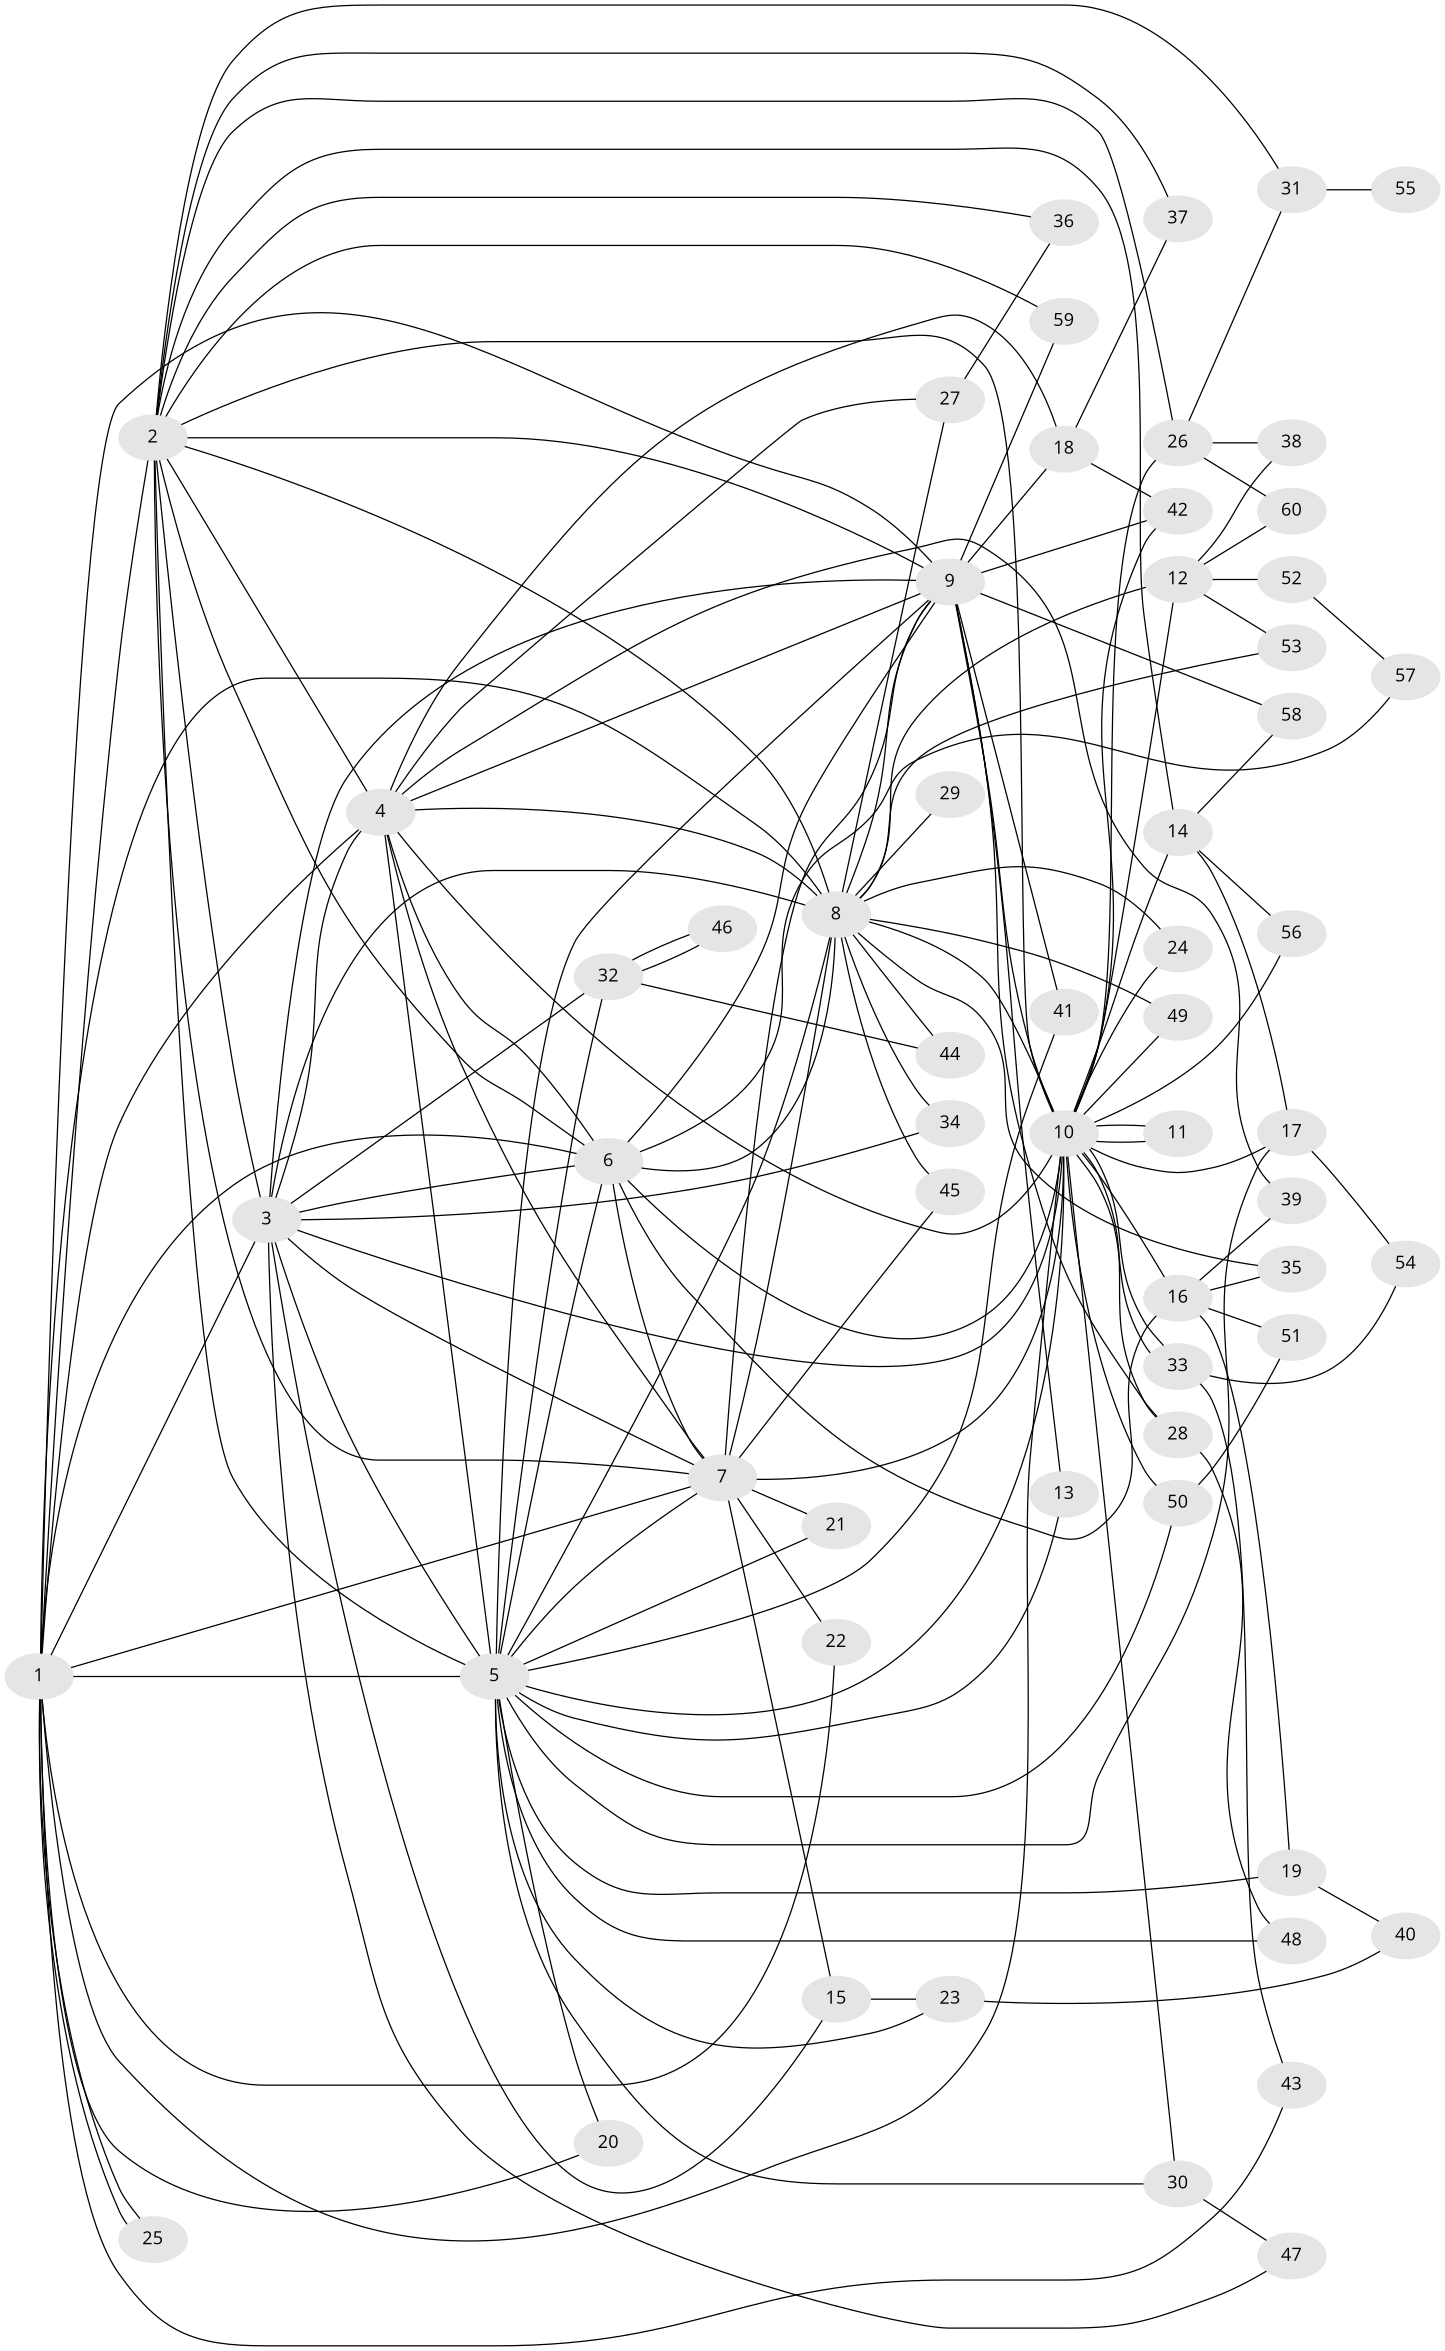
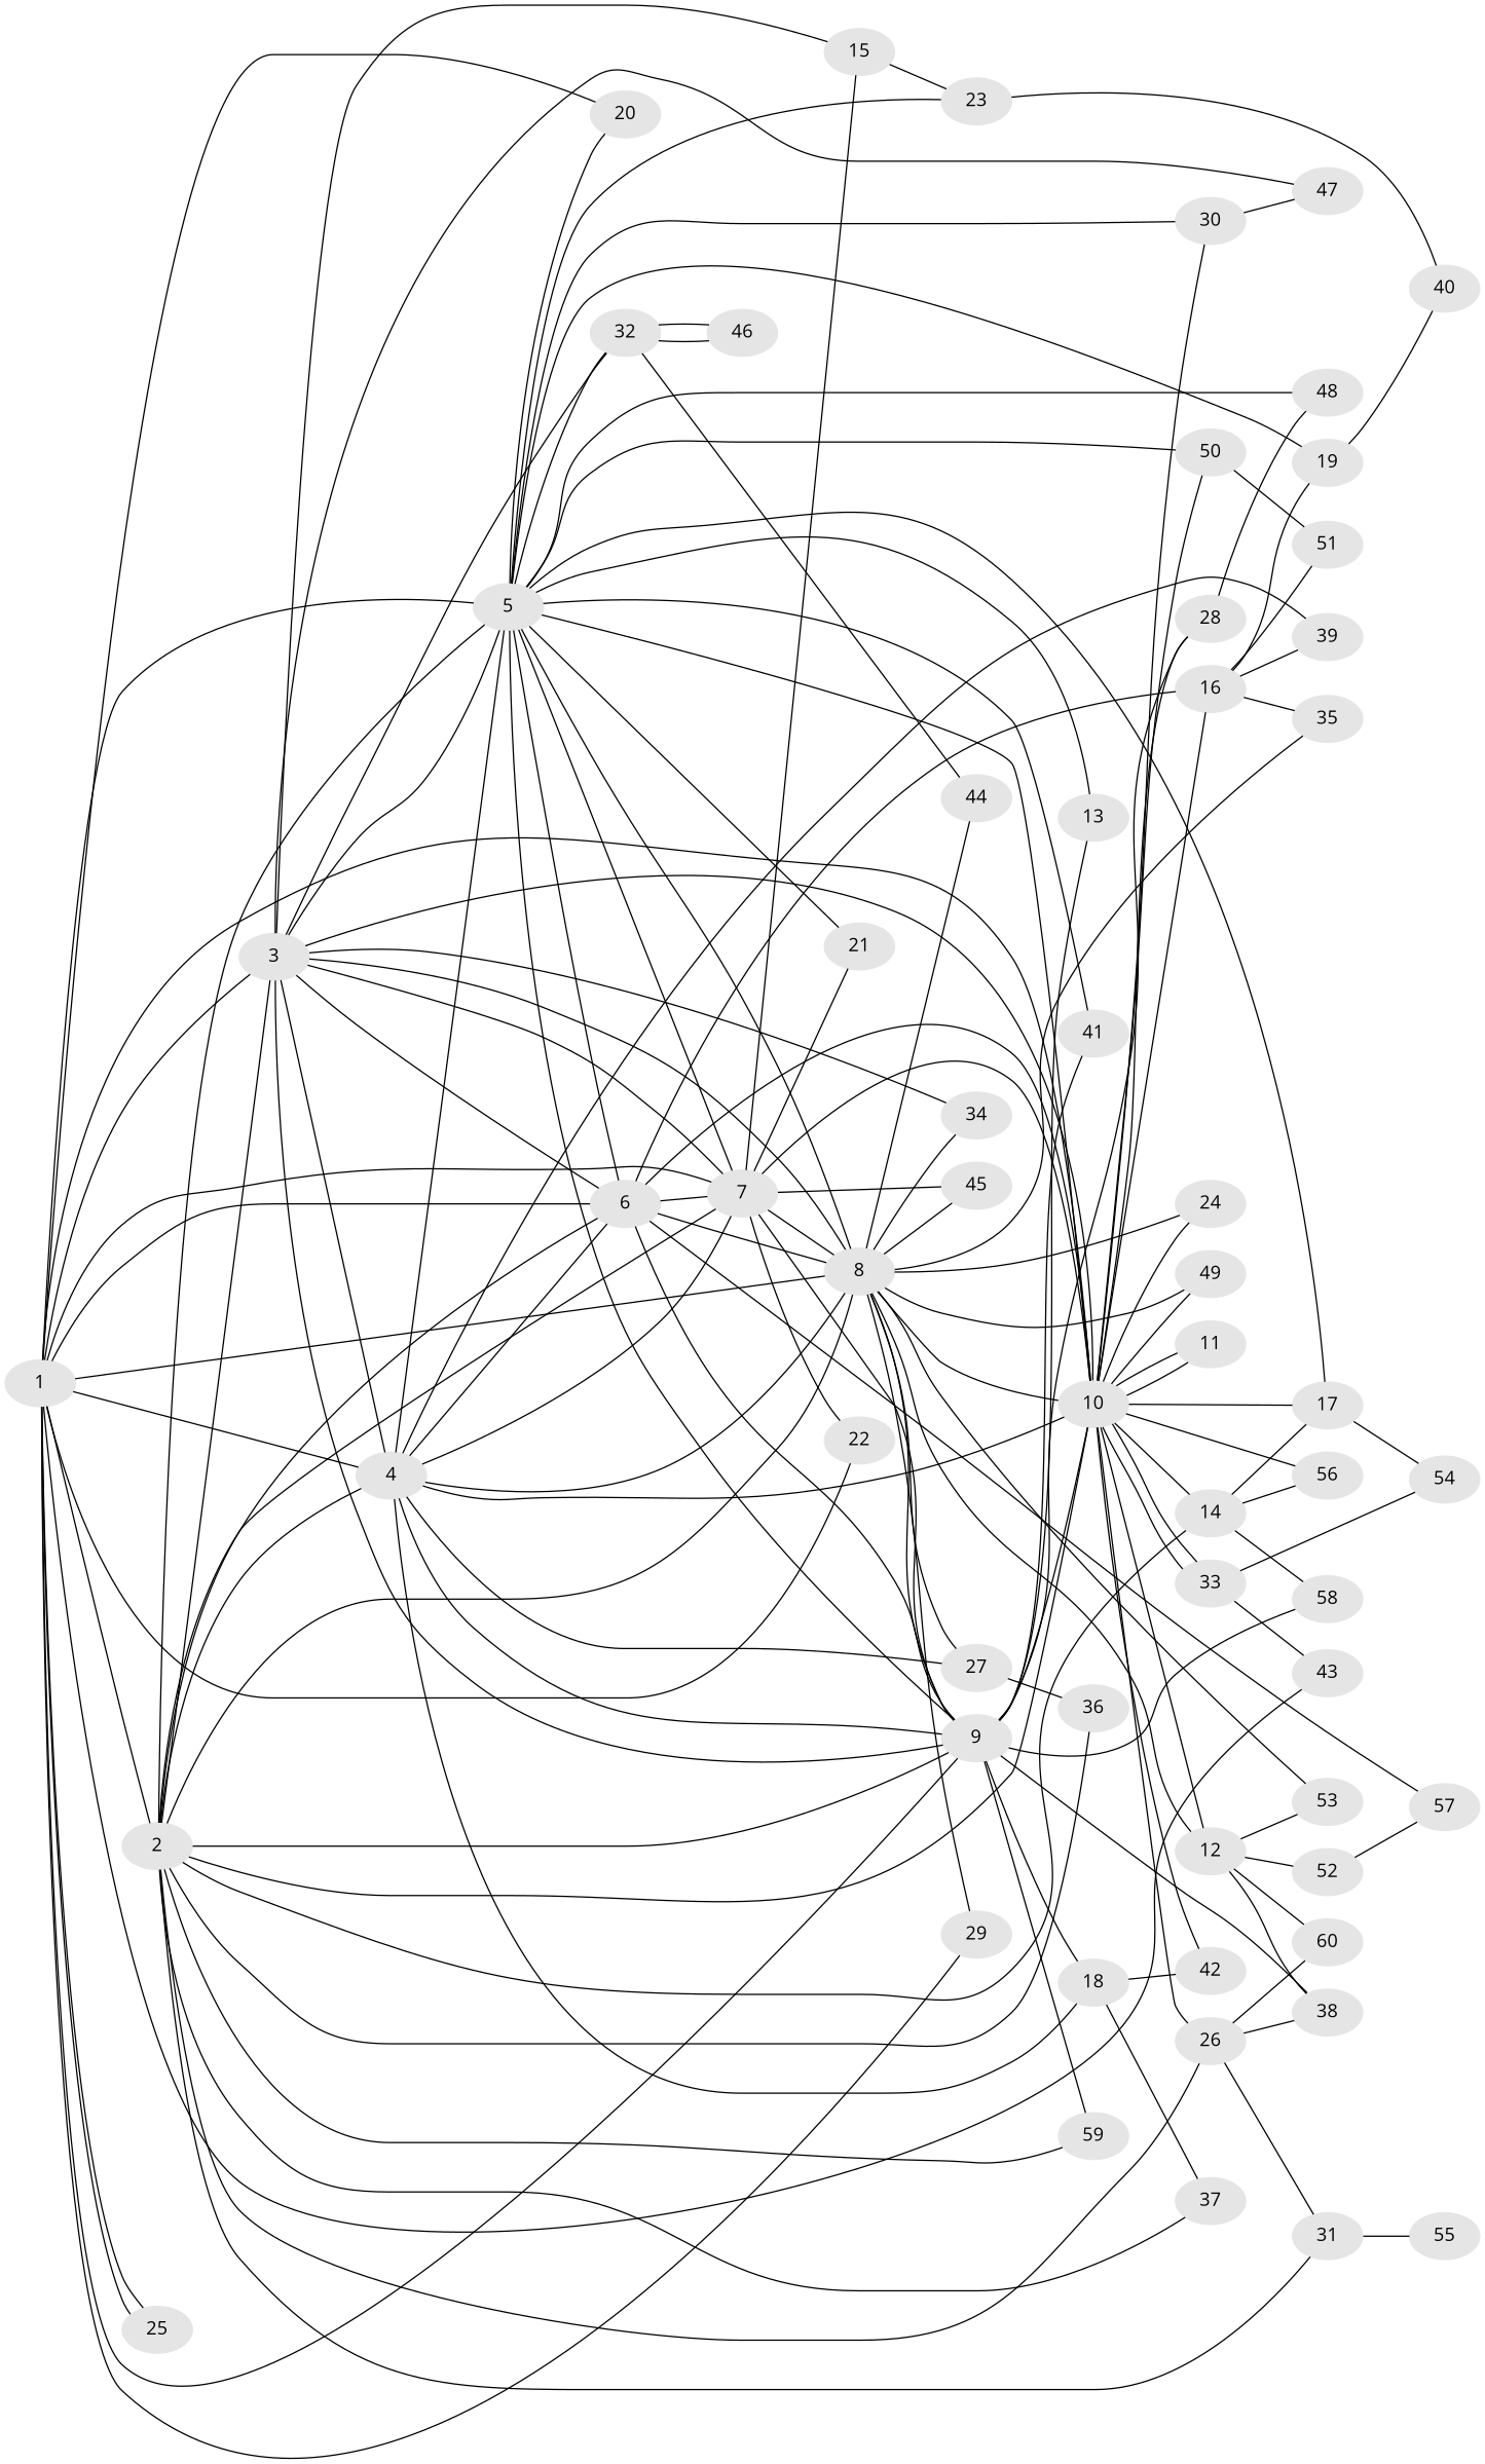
  graph {
    fontname="Open Sans"
    rankdir=LR
    node [color=gray90 fontname="Open Sans" style=filled]
    edge [fontname="Open Sans"]
    1
    2
    3
    4
    5
    6
    7
    8
    9
    10
    20
    22
    25
    29
    43
    14
    26
    31
    36
    37
    59
    15
    32
    34
    47
    18
    27
    39
    13
    17
    19
    21
    23
    30
    41
    48
    50
    16
    57
    45
    12
    24
    35
    44
    49
    53
    28
    38
    58
    11
    33
    42
    56
    60
    55
    46
    54
    40
    51
    52
    1 -- 2
    1 -- 3
    1 -- 4
    1 -- 5
    1 -- 6
    1 -- 7
    1 -- 8
    1 -- 9
    1 -- 10
    1 -- 20
    1 -- 22
    1 -- 25
    1 -- 25
+   1 -- 29
    1 -- 43
    2 -- 3
    2 -- 4
    2 -- 5
    2 -- 6
    2 -- 7
    2 -- 8
    2 -- 9
    2 -- 10
    2 -- 14
    2 -- 26
    2 -- 31
    2 -- 36
    2 -- 37
    2 -- 59
    3 -- 4
    3 -- 5
    3 -- 6
    3 -- 7
    3 -- 8
    3 -- 9
    3 -- 10
    3 -- 15
    3 -- 32
    3 -- 34
    3 -- 47
    4 -- 5
    4 -- 6
    4 -- 7
    4 -- 8
    4 -- 9
    4 -- 10
    4 -- 18
    4 -- 27
    4 -- 39
    5 -- 6
    5 -- 7
    5 -- 8
    5 -- 9
    5 -- 10
    5 -- 20
    5 -- 32
    5 -- 13
    5 -- 17
    5 -- 19
    5 -- 21
    5 -- 23
    5 -- 30
    5 -- 41
    5 -- 48
    5 -- 50
    6 -- 7
    6 -- 8
    6 -- 9
    6 -- 10
    6 -- 16
    6 -- 57
    7 -- 8
    7 -- 9
    7 -- 10
    7 -- 22
    7 -- 15
    7 -- 21
    7 -- 45
    8 -- 9
    8 -- 10
    8 -- 29
    8 -- 34
    8 -- 27
    8 -- 45
    8 -- 12
    8 -- 24
    8 -- 35
    8 -- 44
    8 -- 49
    8 -- 53
    9 -- 10
    9 -- 59
    9 -- 18
    9 -- 13
    9 -- 41
    9 -- 28
-   9 -- 42
+   9 -- 38
    9 -- 58
    10 -- 14
    10 -- 26
    10 -- 17
    10 -- 30
    10 -- 50
    10 -- 16
    10 -- 12
    10 -- 24
    10 -- 49
    10 -- 28
    10 -- 11
    10 -- 11
    10 -- 33
    10 -- 33
    10 -- 42
    10 -- 56
    14 -- 17
    14 -- 58
    14 -- 56
    26 -- 31
    26 -- 38
    26 -- 60
    31 -- 55
    15 -- 23
    32 -- 44
    32 -- 46
    32 -- 46
    18 -- 37
    18 -- 42
    27 -- 36
    17 -- 54
    19 -- 40
    23 -- 40
    30 -- 47
    50 -- 51
    16 -- 39
    16 -- 19
    16 -- 35
    16 -- 51
    12 -- 53
    12 -- 38
    12 -- 60
    12 -- 52
    28 -- 48
    33 -- 43
    33 -- 54
    52 -- 57
  }
